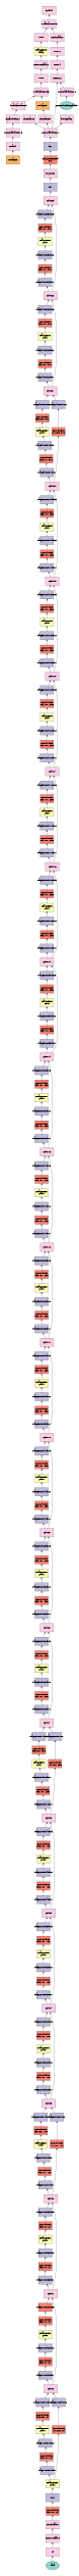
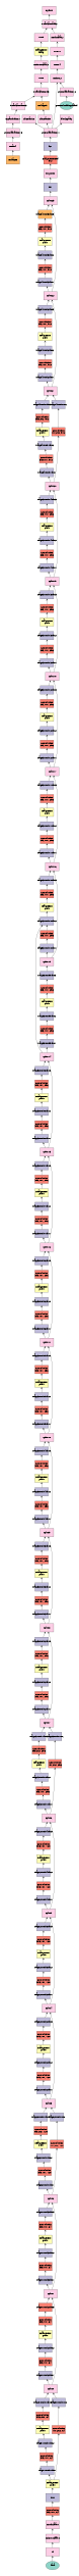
  digraph {
    node [fillcolor="#bebada" fixedsize=true shape=box style=filled]
    edge [arrowtail=open dir=back]
    n1 [fillcolor="#8dd3c7" height=0.8034 label=data shape=oval width=1.3]
    n2 [fillcolor="#fccde5" height=0.8034 label=id width=1.3]
    n3 [fillcolor="#fccde5" height=0.8034 label=_minusscalar0 width=1.3]
    n4 [fillcolor="#fccde5" height=0.8034 label=_mulscalar0 width=1.3]
    n5 [fillcolor="#fb8072" height=0.8034 label="Convolution\n3x3/1x1, 64" width=1.3]
    n6 [height=0.8034 label=bn0 width=1.3]
    n7 [fillcolor="#ffffb3" height=0.8034 label="LeakyReLU\nprelu" width=1.3]
    n8 [height=0.8034 label=stage1_unit1_bn1 width=1.3]
    n9 [fillcolor="#fb8072" height=0.8034 label="Convolution\n3x3/1x1, 64" width=1.3]
    n10 [height=0.8034 label=stage1_unit1_bn2 width=1.3]
    n11 [fillcolor="#ffffb3" height=0.8034 label="LeakyReLU\nprelu" width=1.3]
    n12 [fillcolor="#fb8072" height=0.8034 label="Convolution\n3x3/2x2, 64" width=1.3]
    n13 [height=0.8034 label=stage1_unit1_bn3 width=1.3]
    n14 [fillcolor="#fb8072" height=0.8034 label="Convolution\n1x1/2x2, 64" width=1.3]
    n15 [height=0.8034 label=stage1_unit1_sc width=1.3]
    n16 [fillcolor="#fccde5" height=0.8034 label=_plus0 width=1.3]
    n17 [height=0.8034 label=stage1_unit2_bn1 width=1.3]
    n18 [fillcolor="#fb8072" height=0.8034 label="Convolution\n3x3/1x1, 64" width=1.3]
    n19 [height=0.8034 label=stage1_unit2_bn2 width=1.3]
    n20 [fillcolor="#ffffb3" height=0.8034 label="LeakyReLU\nprelu" width=1.3]
    n21 [fillcolor="#fb8072" height=0.8034 label="Convolution\n3x3/1x1, 64" width=1.3]
    n22 [fillcolor="#fb8072" height=0.8034 label=stage1_unit2_bn3 width=1.3]
    n23 [fillcolor="#fccde5" height=0.8034 label=_plus1 width=1.3]
    n24 [height=0.8034 label=stage1_unit3_bn1 width=1.3]
    n25 [fillcolor="#fb8072" height=0.8034 label="Convolution\n3x3/1x1, 64" width=1.3]
    n26 [height=0.8034 label=stage1_unit3_bn2 width=1.3]
    n27 [fillcolor="#ffffb3" height=0.8034 label="LeakyReLU\nprelu" width=1.3]
    n28 [fillcolor="#fb8072" height=0.8034 label="Convolution\n3x3/1x1, 64" width=1.3]
    n29 [height=0.8034 label=stage1_unit3_bn3 width=1.3]
    n30 [fillcolor="#fccde5" height=0.8034 label=_plus2 width=1.3]
    n31 [height=0.8034 label=stage2_unit1_bn1 width=1.3]
    n32 [fillcolor="#fb8072" height=0.8034 label="Convolution\n3x3/1x1, 128" width=1.3]
    n33 [height=0.8034 label=stage2_unit1_bn2 width=1.3]
    n34 [fillcolor="#ffffb3" height=0.8034 label="LeakyReLU\nprelu" width=1.3]
    n35 [fillcolor="#fb8072" height=0.8034 label="Convolution\n3x3/2x2, 128" width=1.3]
    n36 [height=0.8034 label=stage2_unit1_bn3 width=1.3]
    n37 [fillcolor="#fb8072" height=0.8034 label="Convolution\n1x1/2x2, 128" width=1.3]
    n38 [height=0.8034 label=stage2_unit1_sc width=1.3]
    n39 [fillcolor="#fccde5" height=0.8034 label=_plus3 width=1.3]
    n40 [height=0.8034 label=stage2_unit2_bn1 width=1.3]
    n41 [fillcolor="#fb8072" height=0.8034 label="Convolution\n3x3/1x1, 128" width=1.3]
    n42 [height=0.8034 label=stage2_unit2_bn2 width=1.3]
    n43 [fillcolor="#ffffb3" height=0.8034 label="LeakyReLU\nprelu" width=1.3]
    n44 [fillcolor="#fb8072" height=0.8034 label="Convolution\n3x3/1x1, 128" width=1.3]
    n45 [height=0.8034 label=stage2_unit2_bn3 width=1.3]
    n46 [fillcolor="#fccde5" height=0.8034 label=_plus4 width=1.3]
    n47 [height=0.8034 label=stage2_unit3_bn1 width=1.3]
    n48 [fillcolor="#fb8072" height=0.8034 label="Convolution\n3x3/1x1, 128" width=1.3]
    n49 [height=0.8034 label=stage2_unit3_bn2 width=1.3]
    n50 [fillcolor="#ffffb3" height=0.8034 label="LeakyReLU\nprelu" width=1.3]
    n51 [fillcolor="#fb8072" height=0.8034 label="Convolution\n3x3/1x1, 128" width=1.3]
    n52 [height=0.8034 label=stage2_unit3_bn3 width=1.3]
    n53 [fillcolor="#fccde5" height=0.8034 label=_plus5 width=1.3]
    n54 [height=0.8034 label=stage2_unit4_bn1 width=1.3]
    n55 [fillcolor="#fb8072" height=0.8034 label="Convolution\n3x3/1x1, 128" width=1.3]
    n56 [height=0.8034 label=stage2_unit4_bn2 width=1.3]
    n57 [fillcolor="#ffffb3" height=0.8034 label="LeakyReLU\nprelu" width=1.3]
    n58 [fillcolor="#fb8072" height=0.8034 label="Convolution\n3x3/1x1, 128" width=1.3]
    n59 [height=0.8034 label=stage2_unit4_bn3 width=1.3]
    n60 [fillcolor="#fccde5" height=0.8034 label=_plus6 width=1.3]
    n61 [height=0.8034 label=stage3_unit1_bn1 width=1.3]
    n62 [fillcolor="#fb8072" height=0.8034 label="Convolution\n3x3/1x1, 256" width=1.3]
    n63 [height=0.8034 label=stage3_unit1_bn2 width=1.3]
    n64 [fillcolor="#ffffb3" height=0.8034 label="LeakyReLU\nprelu" width=1.3]
    n65 [fillcolor="#fb8072" height=0.8034 label="Convolution\n3x3/2x2, 256" width=1.3]
    n66 [height=0.8034 label=stage3_unit1_bn3 width=1.3]
    n67 [fillcolor="#fb8072" height=0.8034 label="Convolution\n1x1/2x2, 256" width=1.3]
    n68 [height=0.8034 label=stage3_unit1_sc width=1.3]
    n69 [fillcolor="#fccde5" height=0.8034 label=_plus7 width=1.3]
    n70 [height=0.8034 label=stage3_unit2_bn1 width=1.3]
    n71 [fillcolor="#fb8072" height=0.8034 label="Convolution\n3x3/1x1, 256" width=1.3]
    n72 [height=0.8034 label=stage3_unit2_bn2 width=1.3]
    n73 [fillcolor="#ffffb3" height=0.8034 label="LeakyReLU\nprelu" width=1.3]
    n74 [fillcolor="#fb8072" height=0.8034 label="Convolution\n3x3/1x1, 256" width=1.3]
    n75 [height=0.8034 label=stage3_unit2_bn3 width=1.3]
    n76 [fillcolor="#fccde5" height=0.8034 label=_plus8 width=1.3]
    n77 [height=0.8034 label=stage3_unit3_bn1 width=1.3]
    n78 [fillcolor="#fb8072" height=0.8034 label="Convolution\n3x3/1x1, 256" width=1.3]
    n79 [height=0.8034 label=stage3_unit3_bn2 width=1.3]
    n80 [fillcolor="#ffffb3" height=0.8034 label="LeakyReLU\nprelu" width=1.3]
    n81 [fillcolor="#fb8072" height=0.8034 label="Convolution\n3x3/1x1, 256" width=1.3]
    n82 [height=0.8034 label=stage3_unit3_bn3 width=1.3]
    n83 [fillcolor="#fccde5" height=0.8034 label=_plus9 width=1.3]
    n84 [height=0.8034 label=stage3_unit4_bn1 width=1.3]
    n85 [fillcolor="#fb8072" height=0.8034 label="Convolution\n3x3/1x1, 256" width=1.3]
    n86 [height=0.8034 label=stage3_unit4_bn2 width=1.3]
    n87 [fillcolor="#ffffb3" height=0.8034 label="LeakyReLU\nprelu" width=1.3]
    n88 [fillcolor="#fb8072" height=0.8034 label="Convolution\n3x3/1x1, 256" width=1.3]
    n89 [height=0.8034 label=stage3_unit4_bn3 width=1.3]
    n90 [fillcolor="#fccde5" height=0.8034 label=_plus10 width=1.3]
    n91 [height=0.8034 label=stage3_unit5_bn1 width=1.3]
    n92 [fillcolor="#fb8072" height=0.8034 label="Convolution\n3x3/1x1, 256" width=1.3]
    n93 [height=0.8034 label=stage3_unit5_bn2 width=1.3]
    n94 [fillcolor="#ffffb3" height=0.8034 label="LeakyReLU\nprelu" width=1.3]
    n95 [fillcolor="#fb8072" height=0.8034 label="Convolution\n3x3/1x1, 256" width=1.3]
    n96 [height=0.8034 label=stage3_unit5_bn3 width=1.3]
    n97 [fillcolor="#fccde5" height=0.8034 label=_plus11 width=1.3]
    n98 [height=0.8034 label=stage3_unit6_bn1 width=1.3]
    n99 [fillcolor="#fb8072" height=0.8034 label="Convolution\n3x3/1x1, 256" width=1.3]
    n100 [height=0.8034 label=stage3_unit6_bn2 width=1.3]
    n101 [fillcolor="#ffffb3" height=0.8034 label="LeakyReLU\nprelu" width=1.3]
    n102 [fillcolor="#fb8072" height=0.8034 label="Convolution\n3x3/1x1, 256" width=1.3]
    n103 [height=0.8034 label=stage3_unit6_bn3 width=1.3]
    n104 [fillcolor="#fccde5" height=0.8034 label=_plus12 width=1.3]
    n105 [height=0.8034 label=stage3_unit7_bn1 width=1.3]
    n106 [fillcolor="#fb8072" height=0.8034 label="Convolution\n3x3/1x1, 256" width=1.3]
    n107 [height=0.8034 label=stage3_unit7_bn2 width=1.3]
    n108 [fillcolor="#ffffb3" height=0.8034 label="LeakyReLU\nprelu" width=1.3]
    n109 [fillcolor="#fb8072" height=0.8034 label="Convolution\n3x3/1x1, 256" width=1.3]
    n110 [height=0.8034 label=stage3_unit7_bn3 width=1.3]
    n111 [fillcolor="#fccde5" height=0.8034 label=_plus13 width=1.3]
    n112 [height=0.8034 label=stage3_unit8_bn1 width=1.3]
    n113 [fillcolor="#fb8072" height=0.8034 label="Convolution\n3x3/1x1, 256" width=1.3]
    n114 [height=0.8034 label=stage3_unit8_bn2 width=1.3]
    n115 [fillcolor="#ffffb3" height=0.8034 label="LeakyReLU\nprelu" width=1.3]
    n116 [fillcolor="#fb8072" height=0.8034 label="Convolution\n3x3/1x1, 256" width=1.3]
    n117 [height=0.8034 label=stage3_unit8_bn3 width=1.3]
    n118 [fillcolor="#fccde5" height=0.8034 label=_plus14 width=1.3]
    n119 [height=0.8034 label=stage3_unit9_bn1 width=1.3]
    n120 [fillcolor="#fb8072" height=0.8034 label="Convolution\n3x3/1x1, 256" width=1.3]
    n121 [height=0.8034 label=stage3_unit9_bn2 width=1.3]
    n122 [fillcolor="#ffffb3" height=0.8034 label="LeakyReLU\nprelu" width=1.3]
    n123 [fillcolor="#fb8072" height=0.8034 label="Convolution\n3x3/1x1, 256" width=1.3]
    n124 [height=0.8034 label=stage3_unit9_bn3 width=1.3]
    n125 [fillcolor="#fccde5" height=0.8034 label=_plus15 width=1.3]
    n126 [height=0.8034 label=stage3_unit10_bn1 width=1.3]
    n127 [fillcolor="#fb8072" height=0.8034 label="Convolution\n3x3/1x1, 256" width=1.3]
    n128 [height=0.8034 label=stage3_unit10_bn2 width=1.3]
    n129 [fillcolor="#ffffb3" height=0.8034 label="LeakyReLU\nprelu" width=1.3]
    n130 [fillcolor="#fb8072" height=0.8034 label="Convolution\n3x3/1x1, 256" width=1.3]
    n131 [height=0.8034 label=stage3_unit10_bn3 width=1.3]
    n132 [fillcolor="#fccde5" height=0.8034 label=_plus16 width=1.3]
    n133 [height=0.8034 label=stage3_unit11_bn1 width=1.3]
    n134 [fillcolor="#fb8072" height=0.8034 label="Convolution\n3x3/1x1, 256" width=1.3]
    n135 [height=0.8034 label=stage3_unit11_bn2 width=1.3]
    n136 [fillcolor="#ffffb3" height=0.8034 label="LeakyReLU\nprelu" width=1.3]
    n137 [fillcolor="#fb8072" height=0.8034 label="Convolution\n3x3/1x1, 256" width=1.3]
    n138 [height=0.8034 label=stage3_unit11_bn3 width=1.3]
    n139 [fillcolor="#fccde5" height=0.8034 label=_plus17 width=1.3]
    n140 [height=0.8034 label=stage3_unit12_bn1 width=1.3]
    n141 [fillcolor="#fb8072" height=0.8034 label="Convolution\n3x3/1x1, 256" width=1.3]
    n142 [height=0.8034 label=stage3_unit12_bn2 width=1.3]
    n143 [fillcolor="#ffffb3" height=0.8034 label="LeakyReLU\nprelu" width=1.3]
    n144 [fillcolor="#fb8072" height=0.8034 label="Convolution\n3x3/1x1, 256" width=1.3]
    n145 [height=0.8034 label=stage3_unit12_bn3 width=1.3]
    n146 [fillcolor="#fccde5" height=0.8034 label=_plus18 width=1.3]
    n147 [height=0.8034 label=stage3_unit13_bn1 width=1.3]
    n148 [fillcolor="#fb8072" height=0.8034 label="Convolution\n3x3/1x1, 256" width=1.3]
    n149 [height=0.8034 label=stage3_unit13_bn2 width=1.3]
    n150 [fillcolor="#ffffb3" height=0.8034 label="LeakyReLU\nprelu" width=1.3]
    n151 [fillcolor="#fb8072" height=0.8034 label="Convolution\n3x3/1x1, 256" width=1.3]
    n152 [height=0.8034 label=stage3_unit13_bn3 width=1.3]
    n153 [fillcolor="#fccde5" height=0.8034 label=_plus19 width=1.3]
    n154 [height=0.8034 label=stage3_unit14_bn1 width=1.3]
    n155 [fillcolor="#fb8072" height=0.8034 label="Convolution\n3x3/1x1, 256" width=1.3]
    n156 [height=0.8034 label=stage3_unit14_bn2 width=1.3]
    n157 [fillcolor="#ffffb3" height=0.8034 label="LeakyReLU\nprelu" width=1.3]
    n158 [fillcolor="#fb8072" height=0.8034 label="Convolution\n3x3/1x1, 256" width=1.3]
    n159 [height=0.8034 label=stage3_unit14_bn3 width=1.3]
    n160 [fillcolor="#fccde5" height=0.8034 label=_plus20 width=1.3]
    n161 [height=0.8034 label=stage4_unit1_bn1 width=1.3]
    n162 [fillcolor="#fb8072" height=0.8034 label="Convolution\n3x3/1x1, 512" width=1.3]
    n163 [height=0.8034 label=stage4_unit1_bn2 width=1.3]
    n164 [fillcolor="#ffffb3" height=0.8034 label="LeakyReLU\nprelu" width=1.3]
    n165 [fillcolor="#fb8072" height=0.8034 label="Convolution\n3x3/2x2, 512" width=1.3]
    n166 [height=0.8034 label=stage4_unit1_bn3 width=1.3]
    n167 [fillcolor="#fb8072" height=0.8034 label="Convolution\n1x1/2x2, 512" width=1.3]
    n168 [height=0.8034 label=stage4_unit1_sc width=1.3]
    n169 [fillcolor="#fccde5" height=0.8034 label=_plus21 width=1.3]
    n170 [height=0.8034 label=stage4_unit2_bn1 width=1.3]
    n171 [fillcolor="#fb8072" height=0.8034 label="Convolution\n3x3/1x1, 512" width=1.3]
    n172 [height=0.8034 label=stage4_unit2_bn2 width=1.3]
    n173 [fillcolor="#ffffb3" height=0.8034 label="LeakyReLU\nprelu" width=1.3]
    n174 [fillcolor="#fb8072" height=0.8034 label="Convolution\n3x3/1x1, 512" width=1.3]
    n175 [height=0.8034 label=stage4_unit2_bn3 width=1.3]
    n176 [fillcolor="#fccde5" height=0.8034 label=_plus22 width=1.3]
    n177 [height=0.8034 label=stage4_unit3_bn1 width=1.3]
    n178 [fillcolor="#fb8072" height=0.8034 label="Convolution\n3x3/1x1, 512" width=1.3]
    n179 [height=0.8034 label=stage4_unit3_bn2 width=1.3]
    n180 [fillcolor="#ffffb3" height=0.8034 label="LeakyReLU\nprelu" width=1.3]
    n181 [fillcolor="#fb8072" height=0.8034 label="Convolution\n3x3/1x1, 512" width=1.3]
-   n182 [height=0.8034 label=stage4_unit3_bn3 width=1.3]
+   n182 [fillcolor="#fdb462" height=0.8034 label=stage4_unit3_bn3 width=1.3]
    n183 [fillcolor="#fccde5" height=0.8034 label=_plus23 width=1.3]
    n184 [height=0.8034 label=bn1 width=1.3]
    n185 [fillcolor="#fccde5" height=0.8034 label=dropout0 width=1.3]
    n186 [fillcolor="#fb8072" height=0.8034 label="FullyConnected\n512" width=1.3]
    n187 [height=0.8034 label=fc1 width=1.3]
    n188 [fillcolor="#fccde5" height=0.8034 label=l2normalization11 width=1.3]
    n189 [fillcolor="#fccde5" height=0.8034 label=blockgrad2 width=1.3]
    n190 [fillcolor="#fccde5" height=0.8034 label=slice_axis9 width=1.3]
    n191 [fillcolor="#fdb462" height=0.8034 label=reshape9 width=1.3]
    n192 [fillcolor="#fccde5" height=0.8034 label=slice_axis8 width=1.3]
    n193 [fillcolor="#fdb462" height=0.8034 label=reshape8 width=1.3]
    n194 [fillcolor="#fccde5" height=0.8034 label=mean4 width=1.3]
    n195 [fillcolor="#fccde5" height=0.8034 label=l2normalization13 width=1.3]
    n196 [fillcolor="#fccde5" height=0.8034 label=expand_dims7 width=1.3]
    n197 [fillcolor="#fccde5" height=0.8034 label=broadcast_axes3 width=1.3]
    n198 [fillcolor="#fccde5" height=0.8034 label=broadcast_mul3 width=1.3]
    n199 [fillcolor="#fccde5" height=0.8034 label=sum8 width=1.3]
    n200 [fillcolor="#fccde5" height=0.8034 label=_minusscalar3 width=1.3]
    n201 [fillcolor="#ffffb3" height=0.8034 label="LeakyReLU\nleaky" width=1.3]
    n202 [fillcolor="#fccde5" height=0.8034 label=sum9 width=1.3]
    n203 [fillcolor="#8dd3c7" height=0.8034 label=pre_embedding_label shape=oval width=1.3]
    n204 [fillcolor="#fccde5" height=0.8034 label=l2normalization12 width=1.3]
    n205 [fillcolor="#fccde5" height=0.8034 label=_minus2 width=1.3]
    n206 [fillcolor="#fccde5" height=0.8034 label=norm4 width=1.3]
    n207 [fillcolor="#fccde5" height=0.8034 label=sum10 width=1.3]
    n208 [fillcolor="#fccde5" height=0.8034 label=_mulscalar2 width=1.3]
-   n209 [fillcolor="#fccde5" height=0.8034 label=broadcast_mul2 width=1.3]
+   n209 [fillcolor="#fccde5" height=0.8034 label=broadcast_add2 width=1.3]
    n210 [fillcolor="#fccde5" height=0.8034 label=my_loss width=1.3]
    n2 -> n1
    n3 -> n2
    n4 -> n3
    n5 -> n4
    n6 -> n5
    n7 -> n6
    n8 -> n7
    n9 -> n8
    n10 -> n9
    n11 -> n10
    n12 -> n11
    n13 -> n12
    n14 -> n7
    n15 -> n14
    n16 -> n13
    n16 -> n15
    n17 -> n16
    n18 -> n17
    n19 -> n18
    n20 -> n19
    n21 -> n20
    n22 -> n21
    n23 -> n16
    n23 -> n22
    n24 -> n23
    n25 -> n24
    n26 -> n25
    n27 -> n26
    n28 -> n27
    n29 -> n28
    n30 -> n23
    n30 -> n29
    n31 -> n30
    n32 -> n31
    n33 -> n32
    n34 -> n33
    n35 -> n34
    n36 -> n35
    n37 -> n30
    n38 -> n37
    n39 -> n36
    n39 -> n38
    n40 -> n39
    n41 -> n40
    n42 -> n41
    n43 -> n42
    n44 -> n43
    n45 -> n44
    n46 -> n39
    n46 -> n45
    n47 -> n46
    n48 -> n47
    n49 -> n48
    n50 -> n49
    n51 -> n50
    n52 -> n51
    n53 -> n46
    n53 -> n52
    n54 -> n53
    n55 -> n54
    n56 -> n55
    n57 -> n56
    n58 -> n57
    n59 -> n58
    n60 -> n53
    n60 -> n59
    n61 -> n60
    n62 -> n61
    n63 -> n62
    n64 -> n63
    n65 -> n64
    n66 -> n65
    n67 -> n60
    n68 -> n67
    n69 -> n66
    n69 -> n68
    n70 -> n69
    n71 -> n70
    n72 -> n71
    n73 -> n72
    n74 -> n73
    n75 -> n74
    n76 -> n69
    n76 -> n75
    n77 -> n76
    n78 -> n77
    n79 -> n78
    n80 -> n79
    n81 -> n80
    n82 -> n81
    n83 -> n76
    n83 -> n82
    n84 -> n83
    n85 -> n84
    n86 -> n85
    n87 -> n86
    n88 -> n87
    n89 -> n88
    n90 -> n83
    n90 -> n89
    n91 -> n90
    n92 -> n91
    n93 -> n92
    n94 -> n93
    n95 -> n94
    n96 -> n95
    n97 -> n90
    n97 -> n96
    n98 -> n97
    n99 -> n98
    n100 -> n99
    n101 -> n100
    n102 -> n101
    n103 -> n102
    n104 -> n97
    n104 -> n103
    n105 -> n104
    n106 -> n105
    n107 -> n106
    n108 -> n107
    n109 -> n108
    n110 -> n109
    n111 -> n104
    n111 -> n110
    n112 -> n111
    n113 -> n112
    n114 -> n113
    n115 -> n114
    n116 -> n115
    n117 -> n116
    n118 -> n111
    n118 -> n117
    n119 -> n118
    n120 -> n119
    n121 -> n120
    n122 -> n121
    n123 -> n122
    n124 -> n123
-   n125 -> n118
+   n128 -> n118
    n125 -> n124
    n126 -> n125
    n127 -> n126
    n128 -> n127
    n129 -> n128
    n130 -> n129
    n131 -> n130
    n132 -> n125
    n132 -> n131
    n133 -> n132
    n134 -> n133
    n135 -> n134
    n136 -> n135
    n137 -> n136
    n138 -> n137
    n139 -> n132
    n139 -> n138
    n140 -> n139
    n141 -> n140
    n142 -> n141
    n143 -> n142
    n144 -> n143
    n145 -> n144
    n146 -> n139
    n146 -> n145
    n147 -> n146
    n148 -> n147
    n149 -> n148
    n150 -> n149
    n151 -> n150
    n152 -> n151
    n153 -> n146
    n153 -> n152
    n154 -> n153
    n155 -> n154
    n156 -> n155
    n157 -> n156
    n158 -> n157
    n159 -> n158
    n160 -> n153
    n160 -> n159
    n161 -> n160
    n162 -> n161
    n163 -> n162
    n164 -> n163
    n165 -> n164
    n166 -> n165
    n167 -> n160
    n168 -> n167
    n169 -> n166
    n169 -> n168
    n170 -> n169
    n171 -> n170
    n172 -> n171
    n173 -> n172
    n174 -> n173
    n175 -> n174
    n176 -> n169
    n176 -> n175
    n177 -> n176
    n178 -> n177
    n179 -> n178
    n180 -> n179
    n181 -> n180
    n182 -> n181
    n183 -> n176
    n183 -> n182
    n184 -> n183
    n185 -> n184
    n186 -> n185
    n187 -> n186
    n188 -> n187
    n189 -> n188
    n190 -> n188
    n191 -> n190
    n192 -> n188
    n194 -> n193
    n195 -> n194
    n196 -> n195
    n197 -> n196
    n198 -> n191
    n198 -> n197
    n199 -> n198
    n200 -> n199
    n201 -> n200
    n202 -> n201
    n204 -> n203
    n205 -> n188
    n205 -> n204
    n206 -> n205
    n207 -> n206
    n208 -> n207
    n209 -> n202
    n209 -> n208
    n210 -> n209
  }
